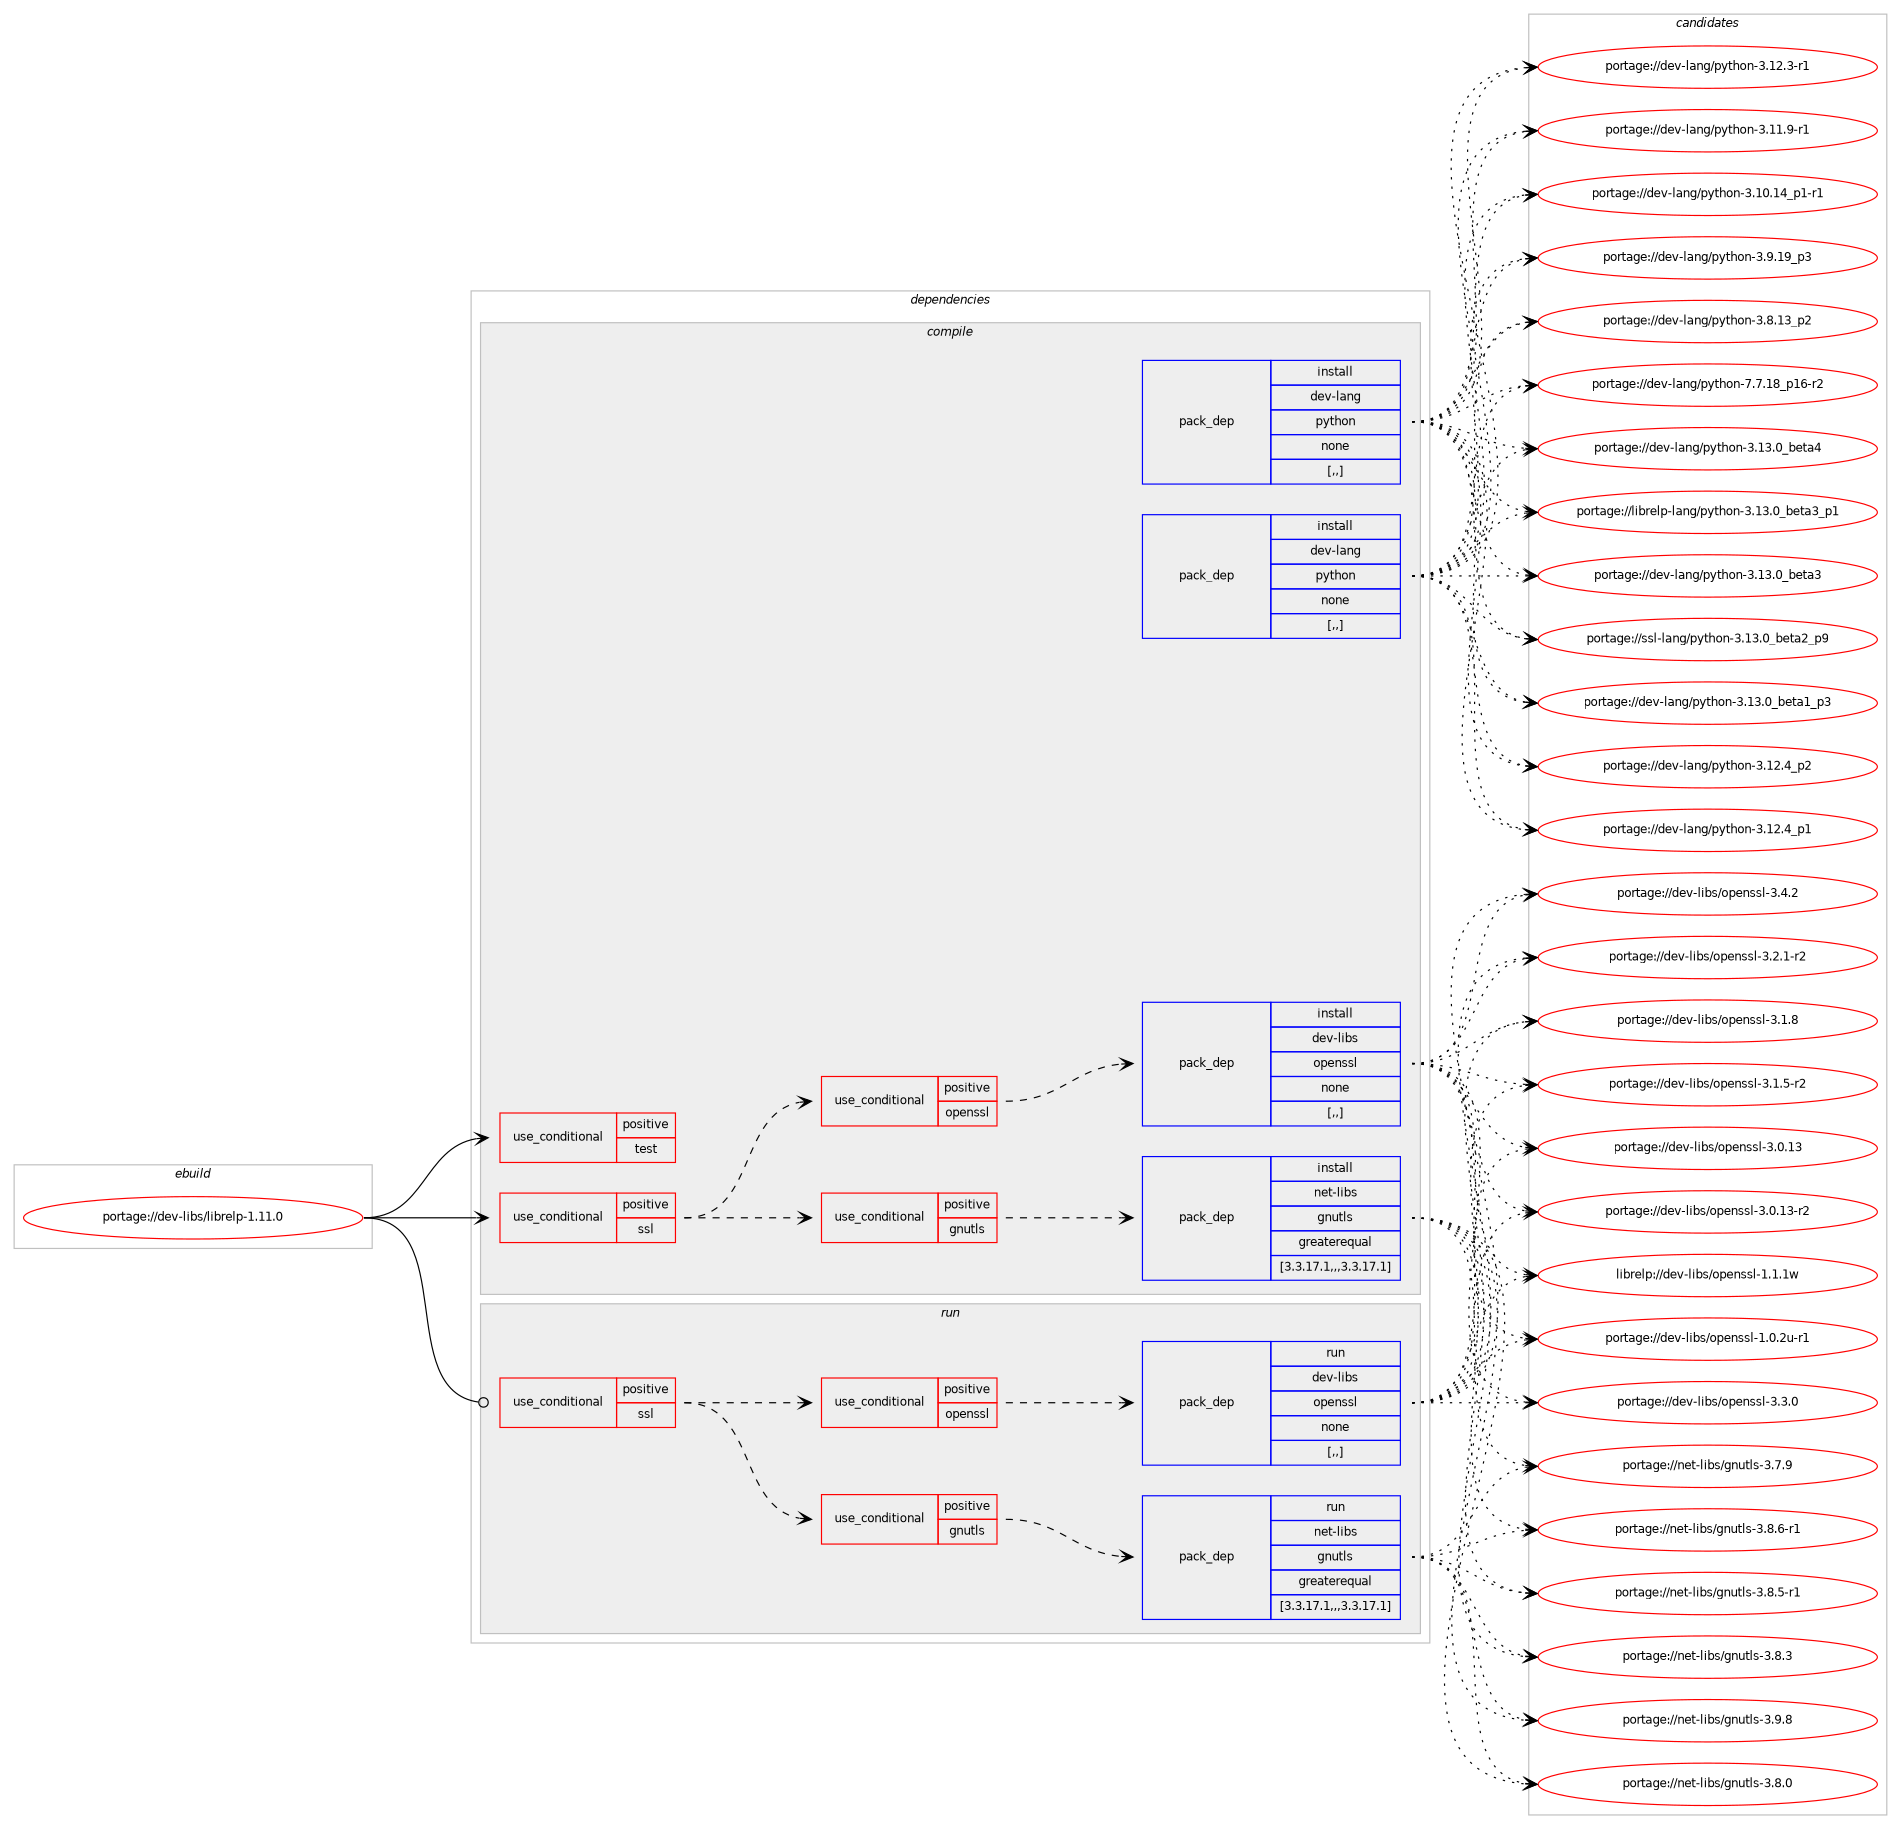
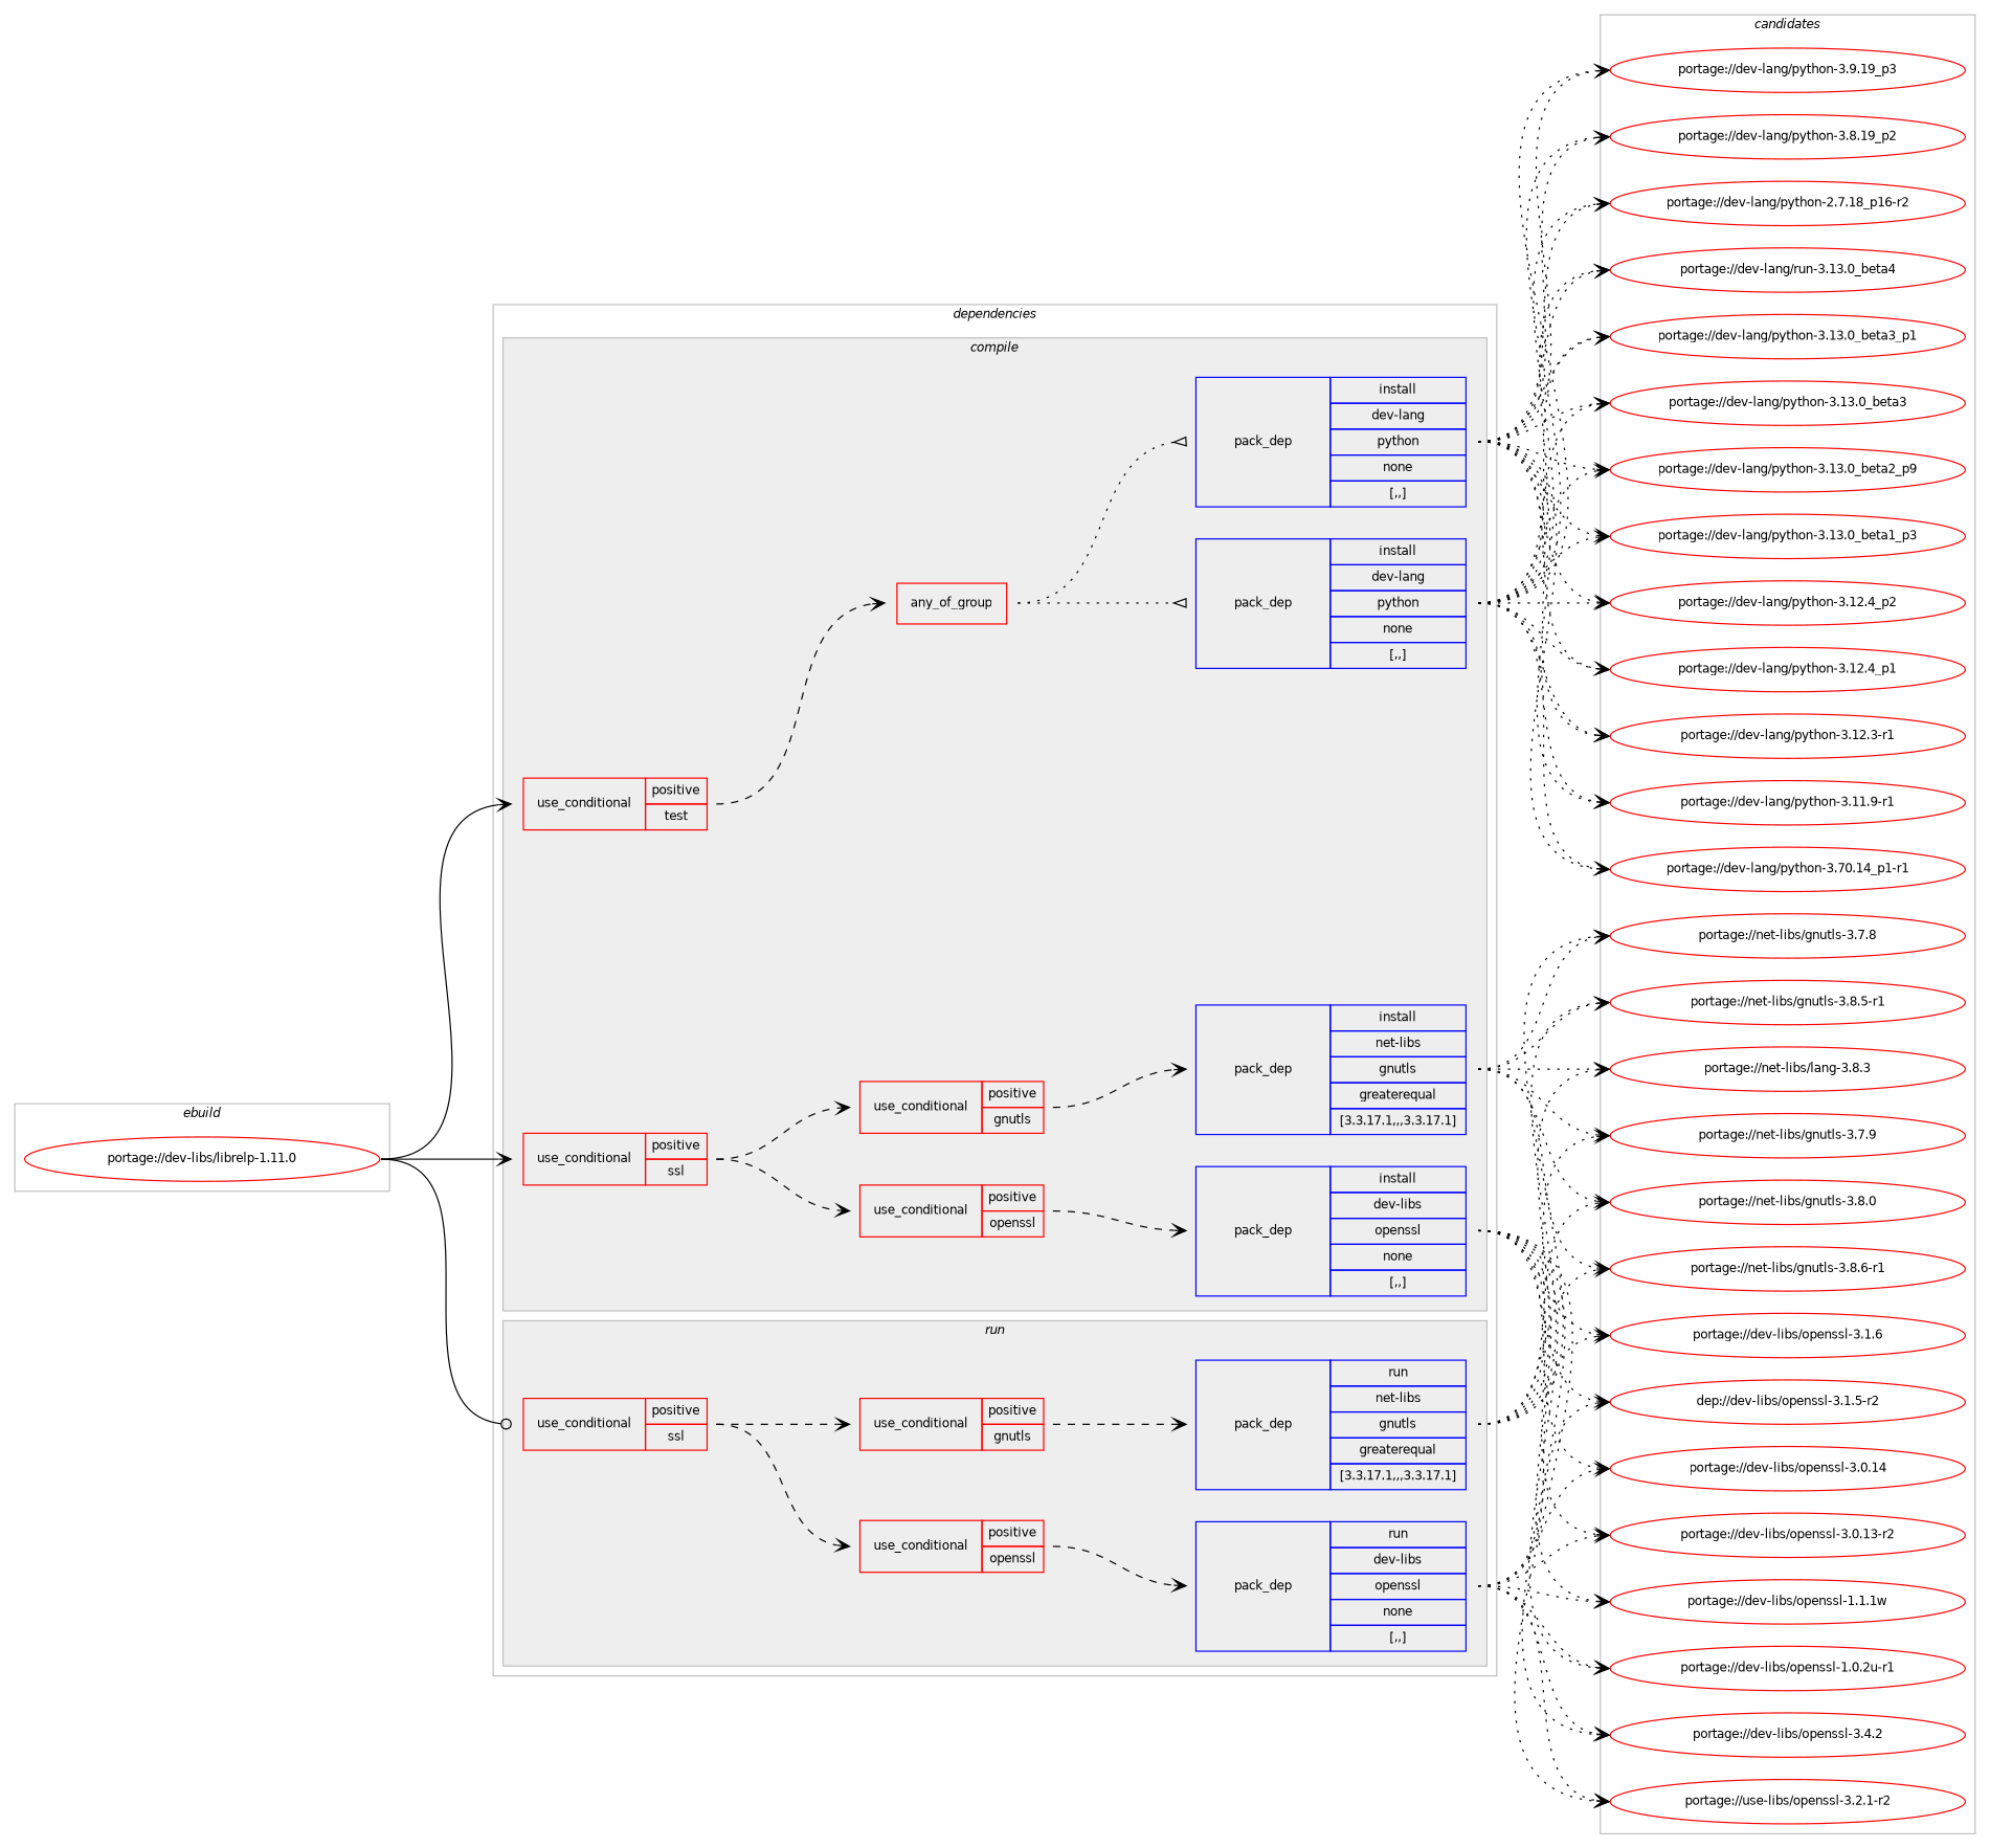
  digraph {
    compound=true
    concentrate=true
    fontname=Helvetica
    fontsize=10
    newrank=true
    rankdir=LR
    ranksep=1.5
    node [color=red fontname=Helvetica fontsize=10]
    edge [arrowhead=vee headport=w style=dotted tailport=e weight=100]
    n1 [label="portage://dev-libs/librelp-1.11.0" width=4]
    n2 [color=blue label=<<TABLE BORDER="0" CELLBORDER="1" CELLSPACING="0" CELLPADDING="4" WIDTH="220"><TR><TD ROWSPAN="6" CELLPADDING="30">pack_dep</TD></TR><TR><TD WIDTH="110">install</TD></TR><TR><TD>net-libs</TD></TR><TR><TD>gnutls</TD></TR><TR><TD>greaterequal</TD></TR><TR><TD>[3.3.17.1,,,3.3.17.1]</TD></TR></TABLE>> shape=none]
    n3 [label=<<TABLE BORDER="0" CELLBORDER="1" CELLSPACING="0" CELLPADDING="4"><TR><TD ROWSPAN="3" CELLPADDING="10">use_conditional</TD></TR><TR><TD>positive</TD></TR><TR><TD>gnutls</TD></TR></TABLE>> shape=none]
    n4 [color=blue label=<<TABLE BORDER="0" CELLBORDER="1" CELLSPACING="0" CELLPADDING="4" WIDTH="220"><TR><TD ROWSPAN="6" CELLPADDING="30">pack_dep</TD></TR><TR><TD WIDTH="110">install</TD></TR><TR><TD>dev-libs</TD></TR><TR><TD>openssl</TD></TR><TR><TD>none</TD></TR><TR><TD>[,,]</TD></TR></TABLE>> shape=none]
    n5 [label=<<TABLE BORDER="0" CELLBORDER="1" CELLSPACING="0" CELLPADDING="4"><TR><TD ROWSPAN="3" CELLPADDING="10">use_conditional</TD></TR><TR><TD>positive</TD></TR><TR><TD>openssl</TD></TR></TABLE>> shape=none]
    n6 [label=<<TABLE BORDER="0" CELLBORDER="1" CELLSPACING="0" CELLPADDING="4"><TR><TD ROWSPAN="3" CELLPADDING="10">use_conditional</TD></TR><TR><TD>positive</TD></TR><TR><TD>ssl</TD></TR></TABLE>> shape=none]
    n7 [color=blue label=<<TABLE BORDER="0" CELLBORDER="1" CELLSPACING="0" CELLPADDING="4" WIDTH="220"><TR><TD ROWSPAN="6" CELLPADDING="30">pack_dep</TD></TR><TR><TD WIDTH="110">install</TD></TR><TR><TD>dev-lang</TD></TR><TR><TD>python</TD></TR><TR><TD>none</TD></TR><TR><TD>[,,]</TD></TR></TABLE>> shape=none]
    n8 [color=blue label=<<TABLE BORDER="0" CELLBORDER="1" CELLSPACING="0" CELLPADDING="4" WIDTH="220"><TR><TD ROWSPAN="6" CELLPADDING="30">pack_dep</TD></TR><TR><TD WIDTH="110">install</TD></TR><TR><TD>dev-lang</TD></TR><TR><TD>python</TD></TR><TR><TD>none</TD></TR><TR><TD>[,,]</TD></TR></TABLE>> shape=none]
+   n9 [label=<<TABLE BORDER="0" CELLBORDER="1" CELLSPACING="0" CELLPADDING="4"><TR><TD CELLPADDING="10">any_of_group</TD></TR></TABLE>> shape=none]
    n10 [label=<<TABLE BORDER="0" CELLBORDER="1" CELLSPACING="0" CELLPADDING="4"><TR><TD ROWSPAN="3" CELLPADDING="10">use_conditional</TD></TR><TR><TD>positive</TD></TR><TR><TD>test</TD></TR></TABLE>> shape=none]
    n11 [color=blue label=<<TABLE BORDER="0" CELLBORDER="1" CELLSPACING="0" CELLPADDING="4" WIDTH="220"><TR><TD ROWSPAN="6" CELLPADDING="30">pack_dep</TD></TR><TR><TD WIDTH="110">run</TD></TR><TR><TD>net-libs</TD></TR><TR><TD>gnutls</TD></TR><TR><TD>greaterequal</TD></TR><TR><TD>[3.3.17.1,,,3.3.17.1]</TD></TR></TABLE>> shape=none]
    n12 [label=<<TABLE BORDER="0" CELLBORDER="1" CELLSPACING="0" CELLPADDING="4"><TR><TD ROWSPAN="3" CELLPADDING="10">use_conditional</TD></TR><TR><TD>positive</TD></TR><TR><TD>gnutls</TD></TR></TABLE>> shape=none]
    n13 [color=blue label=<<TABLE BORDER="0" CELLBORDER="1" CELLSPACING="0" CELLPADDING="4" WIDTH="220"><TR><TD ROWSPAN="6" CELLPADDING="30">pack_dep</TD></TR><TR><TD WIDTH="110">run</TD></TR><TR><TD>dev-libs</TD></TR><TR><TD>openssl</TD></TR><TR><TD>none</TD></TR><TR><TD>[,,]</TD></TR></TABLE>> shape=none]
    n14 [label=<<TABLE BORDER="0" CELLBORDER="1" CELLSPACING="0" CELLPADDING="4"><TR><TD ROWSPAN="3" CELLPADDING="10">use_conditional</TD></TR><TR><TD>positive</TD></TR><TR><TD>openssl</TD></TR></TABLE>> shape=none]
    n15 [label=<<TABLE BORDER="0" CELLBORDER="1" CELLSPACING="0" CELLPADDING="4"><TR><TD ROWSPAN="3" CELLPADDING="10">use_conditional</TD></TR><TR><TD>positive</TD></TR><TR><TD>ssl</TD></TR></TABLE>> shape=none]
    n16 [label="portage://net-libs/gnutls-3.8.6-r1" width=4]
    n17 [label="portage://net-libs/gnutls-3.8.5-r1" width=4]
-   n18 [label="portage://net-libs/gnutls-3.8.3" width=4]
+   n18 [label="portage://net-libs/lang-3.8.3" width=4]
    n19 [label="portage://net-libs/gnutls-3.8.0" width=4]
    n20 [label="portage://net-libs/gnutls-3.7.9" width=4]
-   n21 [label="portage://net-libs/gnutls-3.9.8" width=4]
-   n22 [label="portage://dev-libs/openssl-3.3.0" width=4]
+   n21 [label="portage://net-libs/gnutls-3.7.8" width=4]
    n23 [label="portage://dev-libs/openssl-3.4.2" width=4]
-   n24 [label="portage://dev-libs/openssl-3.2.1-r2" width=4]
-   n25 [label="portage://dev-libs/openssl-3.1.8" width=4]
-   n26 [label="portage://dev-libs/openssl-3.1.5-r2" width=4]
-   n27 [label="portage://dev-libs/openssl-3.0.13" width=4]
+   n24 [label="portage://use-libs/openssl-3.2.1-r2" width=4]
+   n25 [label="portage://dev-libs/openssl-3.1.6" width=4]
+   n26 [label="dep://dev-libs/openssl-3.1.5-r2" width=4]
+   n27 [label="portage://dev-libs/openssl-3.0.14" width=4]
    n28 [label="portage://dev-libs/openssl-3.0.13-r2" width=4]
-   n29 [label="librelp://dev-libs/openssl-1.1.1w" width=4]
+   n29 [label="portage://dev-libs/openssl-1.1.1w" width=4]
    n30 [label="portage://dev-libs/openssl-1.0.2u-r1" width=4]
-   n31 [label="portage://dev-lang/python-3.13.0_beta4" width=4]
-   n32 [label="portage://librelp-lang/python-3.13.0_beta3_p1" width=4]
+   n31 [label="portage://dev-lang/run-3.13.0_beta4" width=4]
+   n32 [label="portage://dev-lang/python-3.13.0_beta3_p1" width=4]
    n33 [label="portage://dev-lang/python-3.13.0_beta3" width=4]
-   n34 [label="portage://ssl-lang/python-3.13.0_beta2_p9" width=4]
+   n34 [label="portage://dev-lang/python-3.13.0_beta2_p9" width=4]
    n35 [label="portage://dev-lang/python-3.13.0_beta1_p3" width=4]
    n36 [label="portage://dev-lang/python-3.12.4_p2" width=4]
    n37 [label="portage://dev-lang/python-3.12.4_p1" width=4]
    n38 [label="portage://dev-lang/python-3.12.3-r1" width=4]
    n39 [label="portage://dev-lang/python-3.11.9-r1" width=4]
-   n40 [label="portage://dev-lang/python-3.10.14_p1-r1" width=4]
+   n40 [label="portage://dev-lang/python-3.70.14_p1-r1" width=4]
    n41 [label="portage://dev-lang/python-3.9.19_p3" width=4]
-   n42 [label="portage://dev-lang/python-3.8.13_p2" width=4]
-   n43 [label="portage://dev-lang/python-7.7.18_p16-r2" width=4]
+   n42 [label="portage://dev-lang/python-3.8.19_p2" width=4]
+   n43 [label="portage://dev-lang/python-2.7.18_p16-r2" width=4]
    subgraph cluster_1 {
      color=gray
      label=<<i>ebuild</i>>
      n1
    }
    subgraph cluster_2 {
      color=gray
      label=<<i>dependencies</i>>
      subgraph cluster_3 {
        color=gray
        fillcolor="#eeeeee"
        label=<<i>compile</i>>
        style=filled
        subgraph sub_4 {
          color=gray
          fillcolor="#eeeeee"
          label=<<i>compile</i>>
          style=filled
          n6
          subgraph sub_5 {
            color=gray
            fillcolor="#eeeeee"
            label=<<i>compile</i>>
            style=filled
            n3
            subgraph sub_6 {
              color=gray
              fillcolor="#eeeeee"
              label=<<i>compile</i>>
              style=filled
              n2
            }
          }
          subgraph sub_7 {
            color=gray
            fillcolor="#eeeeee"
            label=<<i>compile</i>>
            style=filled
            n5
            subgraph sub_8 {
              color=gray
              fillcolor="#eeeeee"
              label=<<i>compile</i>>
              style=filled
              n4
            }
          }
        }
        subgraph sub_9 {
          color=gray
          fillcolor="#eeeeee"
          label=<<i>compile</i>>
          style=filled
          n10
          subgraph sub_10 {
            color=gray
            fillcolor="#eeeeee"
            label=<<i>compile</i>>
            style=filled
+           n9
            subgraph sub_11 {
              color=gray
              fillcolor="#eeeeee"
              label=<<i>compile</i>>
              style=filled
              n7
            }
            subgraph sub_12 {
              color=gray
              fillcolor="#eeeeee"
              label=<<i>compile</i>>
              style=filled
              n8
            }
          }
        }
      }
      subgraph cluster_13 {
        color=gray
        fillcolor="#eeeeee"
        label=<<i>compile and run</i>>
        style=filled
      }
      subgraph cluster_14 {
        color=gray
        fillcolor="#eeeeee"
        label=<<i>run</i>>
        style=filled
        subgraph sub_15 {
          color=gray
          fillcolor="#eeeeee"
          label=<<i>run</i>>
          style=filled
          n15
          subgraph sub_16 {
            color=gray
            fillcolor="#eeeeee"
            label=<<i>run</i>>
            style=filled
            n12
            subgraph sub_17 {
              color=gray
              fillcolor="#eeeeee"
              label=<<i>run</i>>
              style=filled
              n11
            }
          }
          subgraph sub_18 {
            color=gray
            fillcolor="#eeeeee"
            label=<<i>run</i>>
            style=filled
            n14
            subgraph sub_19 {
              color=gray
              fillcolor="#eeeeee"
              label=<<i>run</i>>
              style=filled
              n13
            }
          }
        }
      }
    }
    subgraph cluster_20 {
      color=gray
      label=<<i>candidates</i>>
      rank=same
      subgraph sub_21 {
        color=black
        label=<<i>candidates</i>>
        nodesep=1
        rank=same
        n16
        n17
        n18
        n19
        n20
        n21
      }
      subgraph sub_22 {
        color=black
        label=<<i>candidates</i>>
        nodesep=1
        rank=same
-       n22
        n23
        n24
        n25
        n26
        n27
        n28
        n29
        n30
      }
      subgraph sub_23 {
        color=black
        label=<<i>candidates</i>>
        nodesep=1
        rank=same
        n31
        n32
        n33
        n34
        n35
        n36
        n37
        n38
        n39
        n40
        n41
        n42
        n43
      }
      subgraph sub_24 {
        color=black
        label=<<i>candidates</i>>
        nodesep=1
        rank=same
        n31
        n32
        n33
        n34
        n35
        n36
        n37
        n38
        n39
        n40
        n41
        n42
        n43
      }
      subgraph sub_25 {
        color=black
        label=<<i>candidates</i>>
        nodesep=1
        rank=same
        n16
        n17
        n18
        n19
        n20
        n21
      }
      subgraph sub_26 {
        color=black
        label=<<i>candidates</i>>
        nodesep=1
        rank=same
-       n22
        n23
        n24
        n25
        n26
        n27
        n28
        n29
        n30
      }
    }
    n1 -> n6 [style=solid weight=20]
    n1 -> n10 [style=solid weight=20]
    n1 -> n15 [arrowhead=odot style=solid weight=20]
    n2 -> n16
    n2 -> n17
    n2 -> n18
    n2 -> n19
    n2 -> n20
    n2 -> n21
    n3 -> n2 [style=dashed weight=20]
-   n4 -> n22
    n4 -> n23
    n4 -> n24
    n4 -> n25
    n4 -> n26
    n4 -> n27
    n4 -> n28
    n4 -> n29
    n4 -> n30
    n5 -> n4 [style=dashed weight=20]
    n6 -> n3 [style=dashed weight=20]
    n6 -> n5 [style=dashed weight=20]
    n7 -> n31
    n7 -> n32
    n7 -> n33
    n7 -> n34
    n7 -> n35
    n7 -> n36
    n7 -> n37
    n7 -> n38
    n7 -> n39
    n7 -> n40
    n7 -> n41
    n7 -> n42
    n7 -> n43
    n8 -> n31
    n8 -> n32
    n8 -> n33
    n8 -> n34
    n8 -> n35
    n8 -> n36
    n8 -> n37
    n8 -> n38
    n8 -> n39
    n8 -> n40
    n8 -> n41
    n8 -> n42
    n8 -> n43
+   n9 -> n7 [arrowhead=oinv weight=20]
+   n9 -> n8 [arrowhead=oinv weight=20]
+   n10 -> n9 [style=dashed weight=20]
    n11 -> n16
    n11 -> n17
    n11 -> n18
    n11 -> n19
    n11 -> n20
    n11 -> n21
    n12 -> n11 [style=dashed weight=20]
-   n13 -> n22
    n13 -> n23
    n13 -> n24
    n13 -> n25
    n13 -> n26
    n13 -> n27
    n13 -> n28
    n13 -> n29
    n13 -> n30
    n14 -> n13 [style=dashed weight=20]
    n15 -> n12 [style=dashed weight=20]
    n15 -> n14 [style=dashed weight=20]
  }
